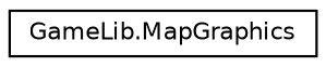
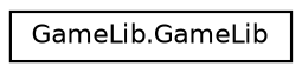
  digraph {
    rankdir=LR
-   n1 [color=black fillcolor=white fontname=Helvetica fontsize=10 height=0.2 label="GameLib.MapGraphics" shape=record style=filled width=0.4]
+   n1 [color=black fillcolor=white fontname=Helvetica fontsize=10 height=0.2 label="GameLib.GameLib" shape=record style=filled width=0.4]
  }
